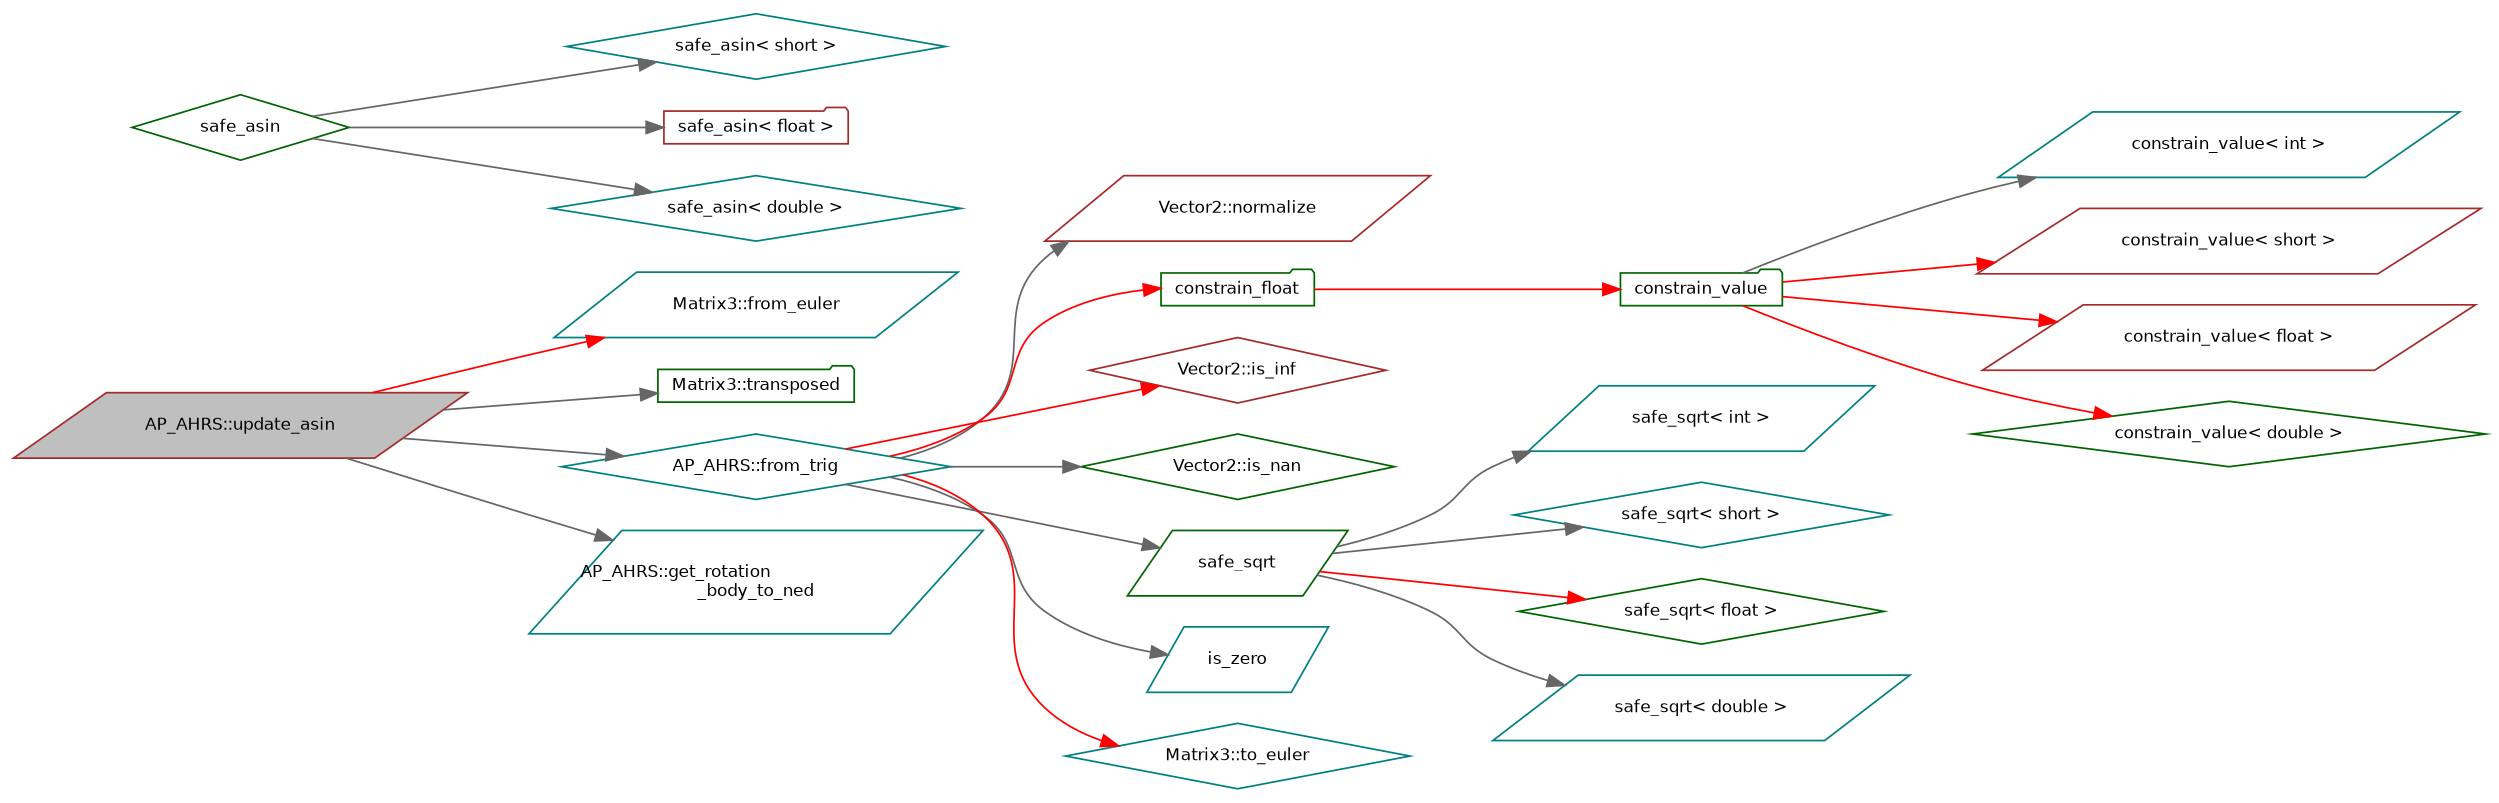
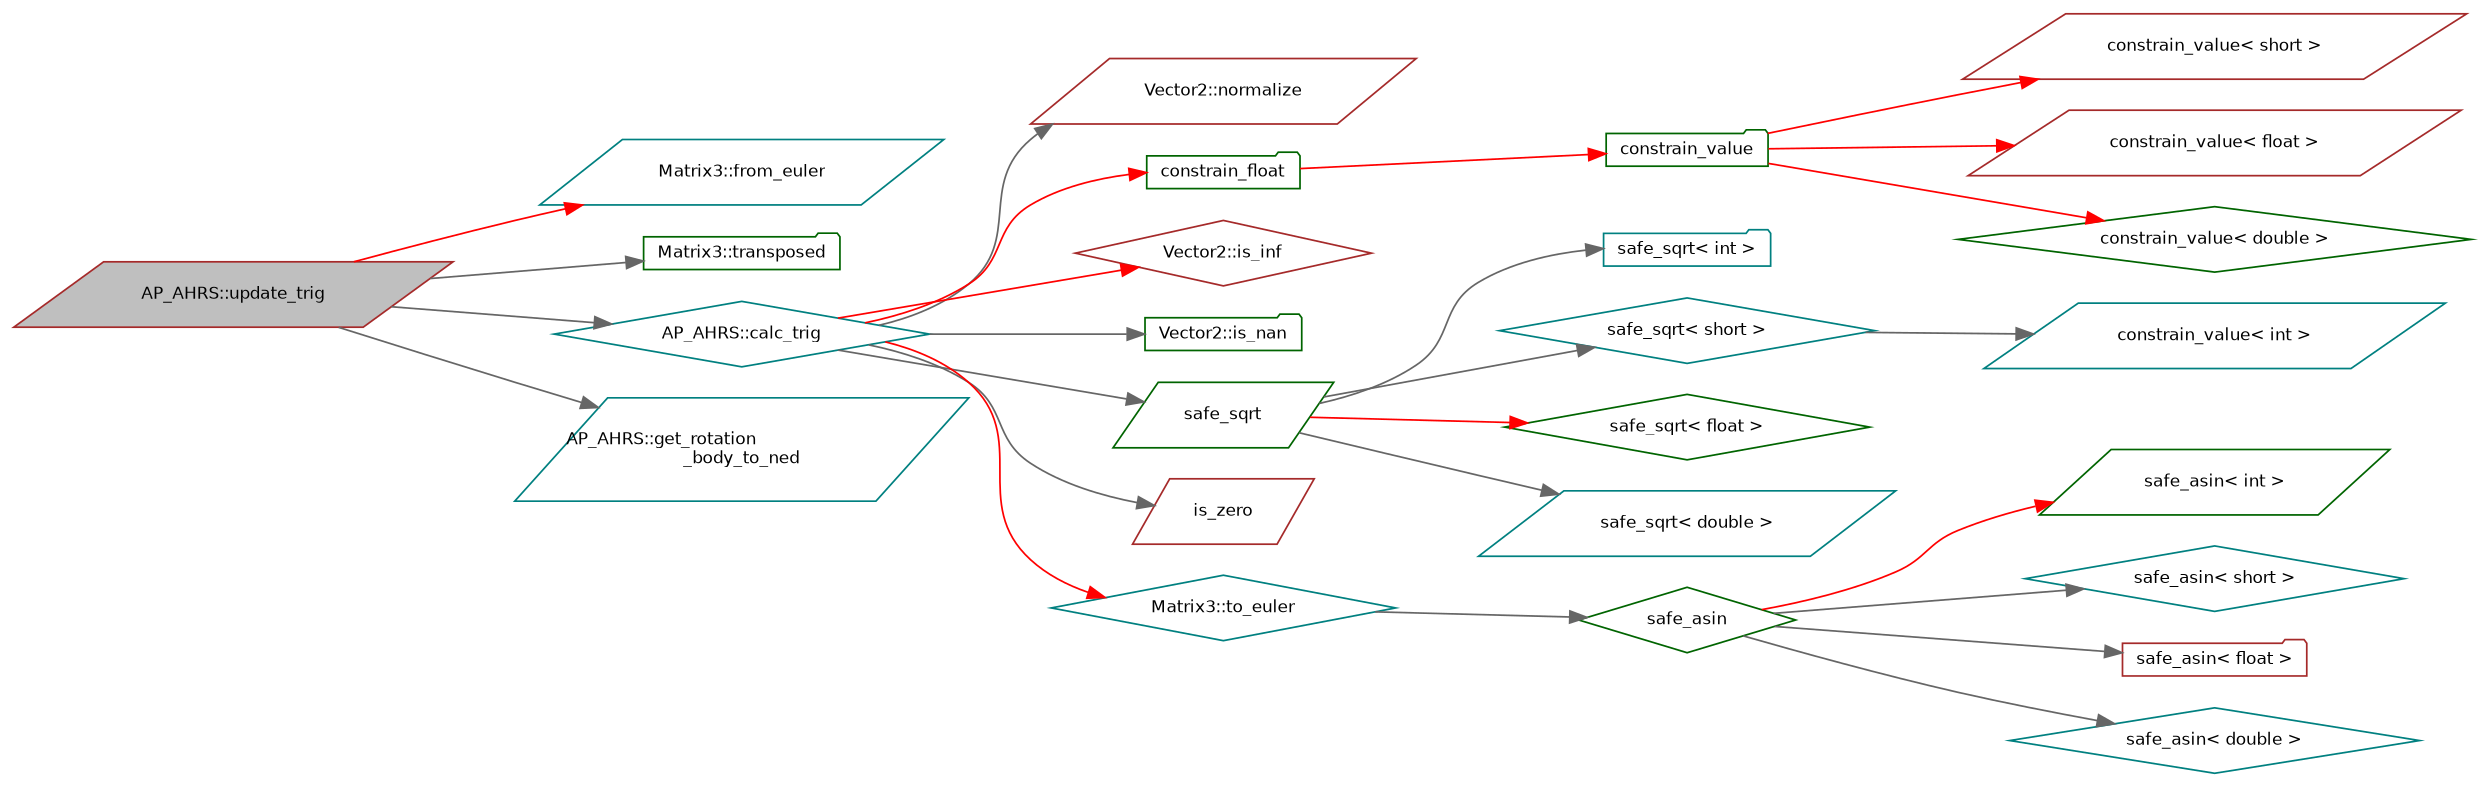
  digraph {
    rankdir=LR
    node [color=teal fillcolor=white fontname=Helvetica fontsize=10 shape=parallelogram style=filled]
    edge [color=gray40 fontname=Helvetica fontsize=10 labelfontname=Helvetica labelfontsize=10 style=solid]
-   n1 [color=brown fillcolor=grey75 fontcolor=black height=0.2 label="AP_AHRS::update_asin" width=0.4]
+   n1 [color=brown fillcolor=grey75 fontcolor=black height=0.2 label="AP_AHRS::update_trig" width=0.4]
    n2 [height=0.2 label="Matrix3::from_euler" width=0.4]
    n3 [color=darkgreen height=0.2 label="Matrix3::transposed" shape=folder width=0.4]
-   n4 [height=0.2 label="AP_AHRS::from_trig" shape=diamond width=0.4]
+   n4 [height=0.2 label="AP_AHRS::calc_trig" shape=diamond width=0.4]
    n5 [height=0.2 label="AP_AHRS::get_rotation\l_body_to_ned" width=0.4]
    n6 [color=brown height=0.2 label="Vector2::normalize" width=0.4]
    n7 [color=darkgreen height=0.2 label=constrain_float shape=folder width=0.4]
    n8 [color=brown height=0.2 label="Vector2::is_inf" shape=diamond width=0.4]
-   n9 [color=darkgreen height=0.2 label="Vector2::is_nan" shape=diamond width=0.4]
+   n9 [color=darkgreen height=0.2 label="Vector2::is_nan" shape=folder width=0.4]
    n10 [color=darkgreen height=0.2 label=safe_sqrt width=0.4]
-   n11 [height=0.2 label=is_zero width=0.4]
+   n11 [color=brown height=0.2 label=is_zero width=0.4]
    n12 [height=0.2 label="Matrix3::to_euler" shape=diamond width=0.4]
    n13 [color=darkgreen height=0.2 label=constrain_value shape=folder width=0.4]
-   n14 [height=0.2 label="safe_sqrt\< int \>" width=0.4]
+   n14 [height=0.2 label="safe_sqrt\< int \>" shape=folder width=0.4]
    n15 [height=0.2 label="safe_sqrt\< short \>" shape=diamond width=0.4]
    n16 [color=darkgreen height=0.2 label="safe_sqrt\< float \>" shape=diamond width=0.4]
    n17 [height=0.2 label="safe_sqrt\< double \>" width=0.4]
    n18 [color=darkgreen height=0.2 label=safe_asin shape=diamond width=0.4]
    n19 [height=0.2 label="constrain_value\< int \>" width=0.4]
    n20 [color=brown height=0.2 label="constrain_value\< short \>" width=0.4]
    n21 [color=brown height=0.2 label="constrain_value\< float \>" width=0.4]
    n22 [color=darkgreen height=0.2 label="constrain_value\< double \>" shape=diamond width=0.4]
+   n23 [color=darkgreen height=0.2 label="safe_asin\< int \>" width=0.4]
    n24 [height=0.2 label="safe_asin\< short \>" shape=diamond width=0.4]
    n25 [color=brown height=0.2 label="safe_asin\< float \>" shape=folder width=0.4]
    n26 [height=0.2 label="safe_asin\< double \>" shape=diamond width=0.4]
    n1 -> n2 [color=red]
    n1 -> n3
    n1 -> n4
    n1 -> n5
    n4 -> n6
    n4 -> n7 [color=red]
    n4 -> n8 [color=red]
    n4 -> n9
    n4 -> n10
    n4 -> n11
    n4 -> n12 [color=red]
    n7 -> n13 [color=red]
    n10 -> n14
    n10 -> n15
    n10 -> n16 [color=red]
    n10 -> n17
-   n13 -> n19
+   n12 -> n18
+   n15 -> n19
    n13 -> n20 [color=red]
    n13 -> n21 [color=red]
    n13 -> n22 [color=red]
+   n18 -> n23 [color=red]
    n18 -> n24
    n18 -> n25
    n18 -> n26
  }
